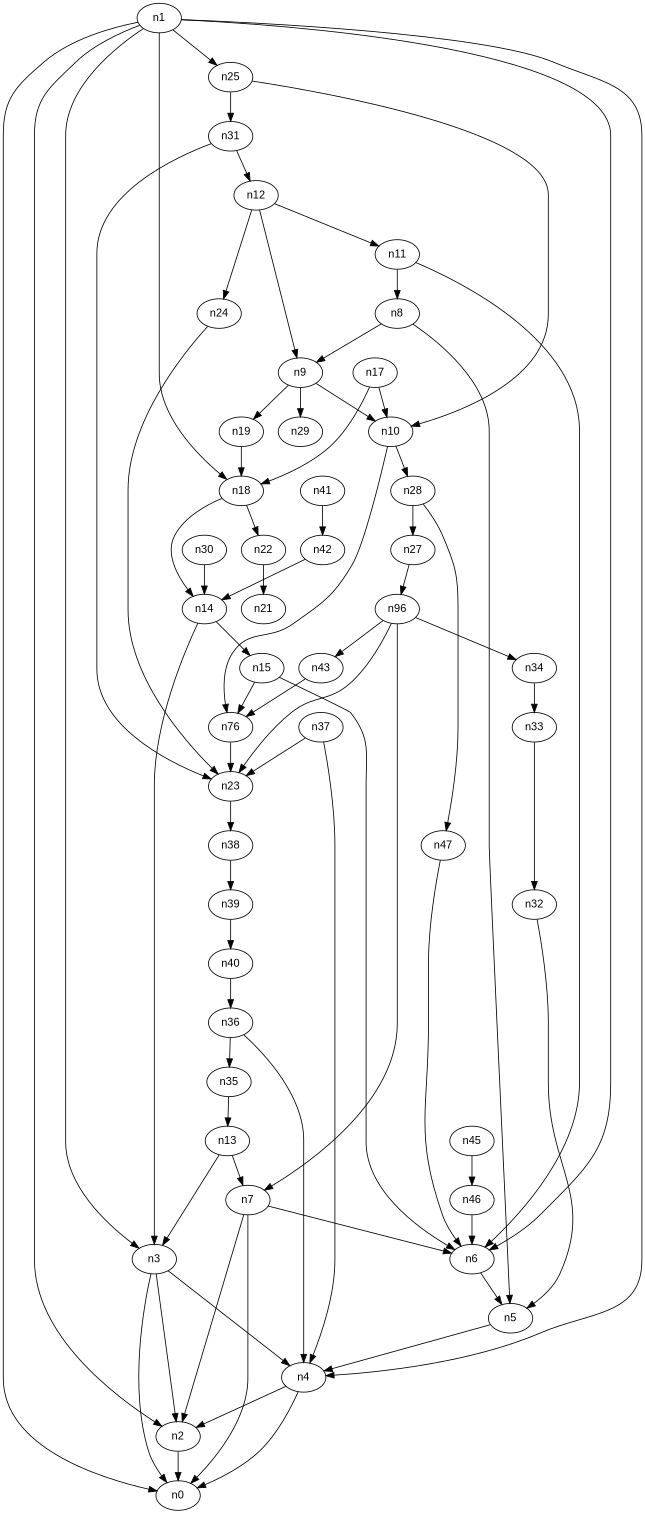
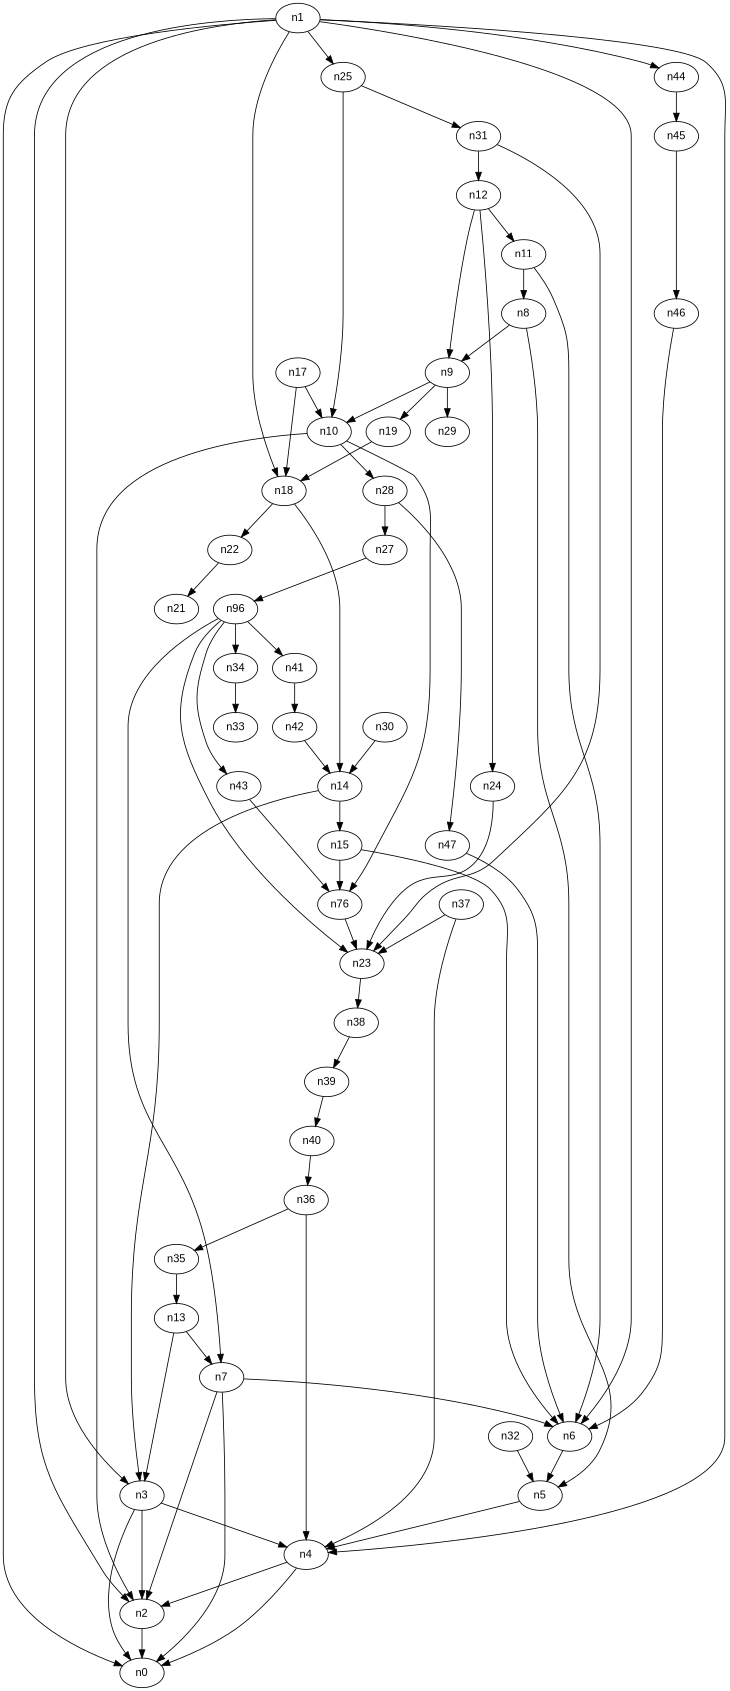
  digraph {
    fontname="Liberation Sans"
    node [fontname="Liberation Sans"]
    edge [fontname="Liberation Sans"]
    n1
    n0
    n2
    n3
    n4
    n6
    n18
    n25
+   n44
    n5
    n14
    n22
    n10
    n31
    n45
    n15
    n21
    n16 [label=n76]
    n28
    n23
    n12
    n46
    n7
    n8
    n9
    n29
    n19
    n17
    n27
    n47
    n30
    n38
    n26 [label=n96]
    n11
    n24
    n13
    n37
    n39
    n40
    n34
    n41
    n43
    n33
    n42
    n32
    n35
    n36
    n1 -> n0
    n1 -> n2
    n1 -> n3
    n1 -> n4
    n1 -> n6
    n1 -> n18
    n1 -> n25
+   n1 -> n44
    n2 -> n0
    n3 -> n0
    n3 -> n2
    n3 -> n4
    n4 -> n0
    n4 -> n2
    n6 -> n5
    n18 -> n14
    n18 -> n22
    n25 -> n10
    n25 -> n31
+   n44 -> n45
    n5 -> n4
    n14 -> n3
    n14 -> n15
    n22 -> n21
+   n10 -> n2
    n10 -> n16
    n10 -> n28
    n31 -> n23
    n31 -> n12
    n45 -> n46
    n15 -> n6
    n15 -> n16
    n16 -> n23
    n28 -> n27
    n28 -> n47
    n23 -> n38
    n12 -> n9
    n12 -> n11
    n12 -> n24
    n46 -> n6
    n7 -> n0
    n7 -> n2
    n7 -> n6
    n8 -> n5
    n8 -> n9
    n9 -> n10
    n9 -> n29
    n9 -> n19
    n19 -> n18
    n17 -> n18
    n17 -> n10
    n27 -> n26
    n47 -> n6
    n30 -> n14
    n38 -> n39
    n26 -> n23
    n26 -> n7
    n26 -> n34
+   n26 -> n41
    n26 -> n43
    n11 -> n6
    n11 -> n8
    n24 -> n23
    n13 -> n3
    n13 -> n7
    n37 -> n4
    n37 -> n23
    n39 -> n40
    n40 -> n36
    n34 -> n33
    n41 -> n42
    n43 -> n16
-   n33 -> n32
    n42 -> n14
    n32 -> n5
    n35 -> n13
    n36 -> n4
    n36 -> n35
  }
